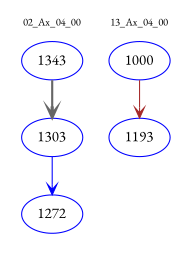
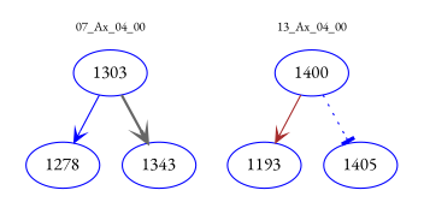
  digraph {
    fontname="EB Garamond"
    node [color=blue fontname="EB Garamond"]
    edge [arrowhead=vee color=blue fontname="EB Garamond" style=solid]
    n1 [label=1303]
-   n2 [label=1272]
+   n2 [label=1278]
    n3 [label=1343]
-   n4 [label=1000]
+   n4 [label=1400]
    n5 [label=1193]
+   n6 [label=1405]
    subgraph cluster_1 {
      color=white
      fontsize=10
-     label="02_Ax_04_00"
+     label="07_Ax_04_00"
      n1
      n2
      n3
    }
    subgraph cluster_2 {
      color=white
      fontsize=10
      label="13_Ax_04_00"
      n4
      n5
+     n6
    }
    n1 -> n2
-   n3 -> n1 [color=gray40 style=bold]
+   n1 -> n3 [color=gray40 style=bold]
    n4 -> n5 [color=brown]
+   n4 -> n6 [arrowhead=tee style=dotted]
  }
